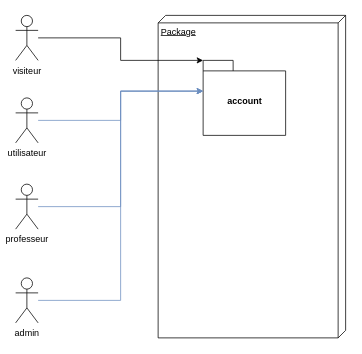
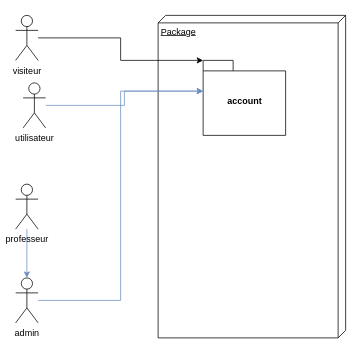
  <mxCell id="0" />
  <mxCell id="1" parent="0" />
  <mxCell id="2" value="Package" style="verticalAlign=top;align=left;spacingTop=8;spacingLeft=2;spacingRight=12;shape=cube;size=10;direction=south;fontStyle=4;html=1;" parent="1" vertex="1"><mxGeometry x="210" y="20" width="250" height="430" as="geometry" /></mxCell>
  <mxCell id="3" value="account" style="shape=folder;fontStyle=1;spacingTop=10;tabWidth=40;tabHeight=14;tabPosition=left;html=1;" parent="1" vertex="1"><mxGeometry x="270" y="80" width="110" height="100" as="geometry" /></mxCell>
  <mxCell id="4" style="edgeStyle=orthogonalEdgeStyle;rounded=0;orthogonalLoop=1;jettySize=auto;html=1;entryX=0;entryY=0;entryDx=0;entryDy=41;entryPerimeter=0;fillColor=#dae8fc;strokeColor=#6c8ebf;" parent="1" source="5" target="3" edge="1"><mxGeometry relative="1" as="geometry" /></mxCell>
- <mxCell id="5" value="utilisateur" style="shape=umlActor;verticalLabelPosition=bottom;verticalAlign=top;html=1;" parent="1" vertex="1"><mxGeometry x="20" y="130" width="30" height="60" as="geometry" /></mxCell>
+ <mxCell id="5" value="utilisateur" style="shape=umlActor;verticalLabelPosition=bottom;verticalAlign=top;html=1;" parent="1" vertex="1"><mxGeometry x="30" y="110" width="30" height="60" as="geometry" /></mxCell>
  <mxCell id="6" style="edgeStyle=orthogonalEdgeStyle;rounded=0;orthogonalLoop=1;jettySize=auto;html=1;" parent="1" source="7" target="3" edge="1"><mxGeometry relative="1" as="geometry"><Array as="points"><mxPoint x="160" y="50" /><mxPoint x="160" y="80" /></Array></mxGeometry></mxCell>
  <mxCell id="7" value="visiteur" style="shape=umlActor;verticalLabelPosition=bottom;verticalAlign=top;html=1;" parent="1" vertex="1"><mxGeometry x="20" y="20" width="30" height="60" as="geometry" /></mxCell>
  <mxCell id="8" style="edgeStyle=orthogonalEdgeStyle;rounded=0;orthogonalLoop=1;jettySize=auto;html=1;entryX=0;entryY=0;entryDx=0;entryDy=41;entryPerimeter=0;fillColor=#dae8fc;strokeColor=#6c8ebf;" parent="1" source="9" target="3" edge="1"><mxGeometry relative="1" as="geometry" /></mxCell>
  <mxCell id="9" value="admin" style="shape=umlActor;verticalLabelPosition=bottom;verticalAlign=top;html=1;" parent="1" vertex="1"><mxGeometry x="20" y="370" width="30" height="60" as="geometry" /></mxCell>
- <mxCell id="10" style="edgeStyle=orthogonalEdgeStyle;rounded=0;orthogonalLoop=1;jettySize=auto;html=1;entryX=0;entryY=0;entryDx=0;entryDy=41;entryPerimeter=0;fillColor=#dae8fc;strokeColor=#6c8ebf;" parent="1" source="11" target="3" edge="1"><mxGeometry relative="1" as="geometry" /></mxCell>
+ <mxCell id="10" style="edgeStyle=orthogonalEdgeStyle;rounded=0;orthogonalLoop=1;jettySize=auto;html=1;fillColor=#dae8fc;strokeColor=#6c8ebf;" parent="1" source="11" target="9" edge="1"><mxGeometry relative="1" as="geometry" /></mxCell>
  <mxCell id="11" value="professeur" style="shape=umlActor;verticalLabelPosition=bottom;verticalAlign=top;html=1;" parent="1" vertex="1"><mxGeometry x="20" y="245" width="30" height="60" as="geometry" /></mxCell>
